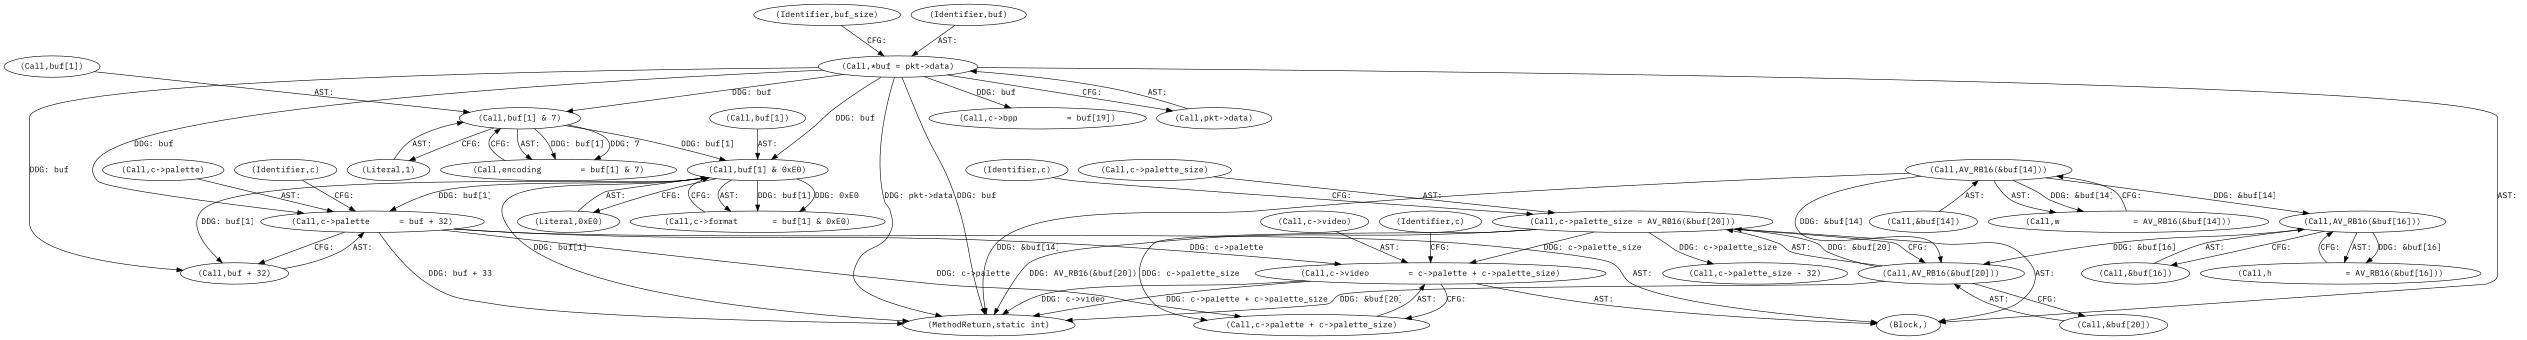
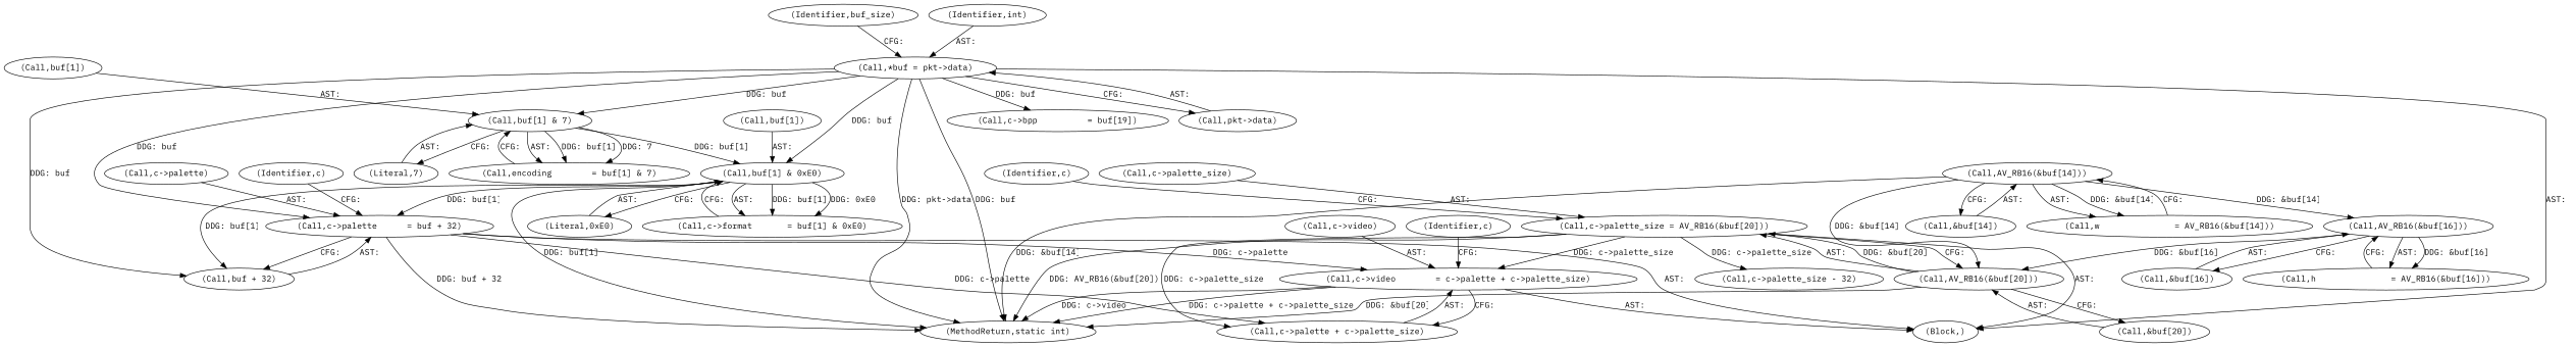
  digraph {
    fontname="IBM Plex Mono"
    node [fontname="IBM Plex Mono"]
    edge [fontname="IBM Plex Mono"]
    n1 [label="(Call,c->video        = c->palette + c->palette_size)"]
    n2 [label="(Call,c->palette + c->palette_size)"]
    n3 [label="(Block,)"]
    n4 [label="(MethodReturn,static int)"]
    n5 [label="(Call,c->palette      = buf + 32)"]
    n6 [label="(Call,buf + 32)"]
    n7 [label="(Call,buf[1] & 0xE0)"]
    n8 [label="(Literal,0xE0)"]
    n9 [label="(Call,c->format       = buf[1] & 0xE0)"]
    n10 [label="(Call,buf[1] & 7)"]
    n11 [label="(Call,encoding        = buf[1] & 7)"]
-   n12 [label="(Literal,1)"]
+   n12 [label="(Literal,7)"]
    n13 [label="(Call,*buf = pkt->data)"]
    n14 [label="(Call,c->bpp          = buf[19])"]
    n15 [label="(Call,pkt->data)"]
    n16 [label="(Call,c->palette_size = AV_RB16(&buf[20]))"]
    n17 [label="(Call,AV_RB16(&buf[20]))"]
    n18 [label="(Call,c->palette_size - 32)"]
    n19 [label="(Call,&buf[20])"]
    n20 [label="(Call,AV_RB16(&buf[16]))"]
    n21 [label="(Call,h               = AV_RB16(&buf[16]))"]
    n22 [label="(Call,&buf[16])"]
    n23 [label="(Call,AV_RB16(&buf[14]))"]
    n24 [label="(Call,&buf[14])"]
    n25 [label="(Call,w               = AV_RB16(&buf[14]))"]
    n26 [label="(Call,buf[1])"]
    n27 [label="(Identifier,c)"]
    n28 [label="(Call,c->palette_size)"]
    n29 [label="(Call,buf[1])"]
    n30 [label="(Call,c->video)"]
    n31 [label="(Call,c->palette)"]
    n32 [label="(Identifier,buf_size)"]
    n33 [label="(Identifier,c)"]
-   n34 [label="(Identifier,buf)"]
+   n34 [label="(Identifier,int)"]
    n35 [label="(Identifier,c)"]
    n1 -> n2 [label="CFG: "]
    n1 -> n3 [label="AST: "]
    n1 -> n4 [label="DDG: c->palette + c->palette_size"]
    n1 -> n4 [label="DDG: c->video"]
    n2 -> n1 [label="AST: "]
    n5 -> n1 [label="DDG: c->palette"]
    n5 -> n2 [label="DDG: c->palette"]
    n5 -> n3 [label="AST: "]
-   n5 -> n4 [label="DDG: buf + 33"]
+   n5 -> n4 [label="DDG: buf + 32"]
    n5 -> n6 [label="CFG: "]
    n6 -> n5 [label="AST: "]
    n7 -> n4 [label="DDG: buf[1]"]
    n7 -> n5 [label="DDG: buf[1]"]
    n7 -> n6 [label="DDG: buf[1]"]
    n7 -> n8 [label="CFG: "]
    n7 -> n9 [label="AST: "]
    n7 -> n9 [label="DDG: buf[1]"]
    n7 -> n9 [label="DDG: 0xE0"]
    n8 -> n7 [label="AST: "]
    n9 -> n7 [label="CFG: "]
    n10 -> n7 [label="DDG: buf[1]"]
    n10 -> n11 [label="AST: "]
    n10 -> n11 [label="DDG: buf[1]"]
    n10 -> n11 [label="DDG: 7"]
    n10 -> n12 [label="CFG: "]
    n11 -> n10 [label="CFG: "]
    n12 -> n10 [label="AST: "]
    n13 -> n3 [label="AST: "]
    n13 -> n4 [label="DDG: pkt->data"]
    n13 -> n4 [label="DDG: buf"]
    n13 -> n5 [label="DDG: buf"]
    n13 -> n6 [label="DDG: buf"]
    n13 -> n7 [label="DDG: buf"]
    n13 -> n10 [label="DDG: buf"]
    n13 -> n14 [label="DDG: buf"]
    n13 -> n15 [label="CFG: "]
    n15 -> n13 [label="AST: "]
    n16 -> n1 [label="DDG: c->palette_size"]
    n16 -> n2 [label="DDG: c->palette_size"]
    n16 -> n3 [label="AST: "]
    n16 -> n4 [label="DDG: AV_RB16(&buf[20])"]
    n16 -> n17 [label="CFG: "]
    n16 -> n18 [label="DDG: c->palette_size"]
    n17 -> n4 [label="DDG: &buf[20]"]
    n17 -> n16 [label="AST: "]
    n17 -> n16 [label="DDG: &buf[20]"]
    n17 -> n19 [label="CFG: "]
    n19 -> n17 [label="AST: "]
    n20 -> n17 [label="DDG: &buf[16]"]
    n20 -> n21 [label="AST: "]
    n20 -> n21 [label="DDG: &buf[16]"]
    n20 -> n22 [label="CFG: "]
    n21 -> n20 [label="CFG: "]
    n22 -> n20 [label="AST: "]
    n23 -> n4 [label="DDG: &buf[14]"]
    n23 -> n17 [label="DDG: &buf[14]"]
    n23 -> n20 [label="DDG: &buf[14]"]
+   n23 -> n24 [label="CFG: "]
    n23 -> n25 [label="AST: "]
    n23 -> n25 [label="DDG: &buf[14]"]
    n24 -> n23 [label="AST: "]
    n25 -> n23 [label="CFG: "]
    n26 -> n10 [label="AST: "]
    n27 -> n16 [label="CFG: "]
    n28 -> n16 [label="AST: "]
    n29 -> n7 [label="AST: "]
    n30 -> n1 [label="AST: "]
    n31 -> n5 [label="AST: "]
    n32 -> n13 [label="CFG: "]
    n33 -> n5 [label="CFG: "]
    n34 -> n13 [label="AST: "]
    n35 -> n1 [label="CFG: "]
  }
